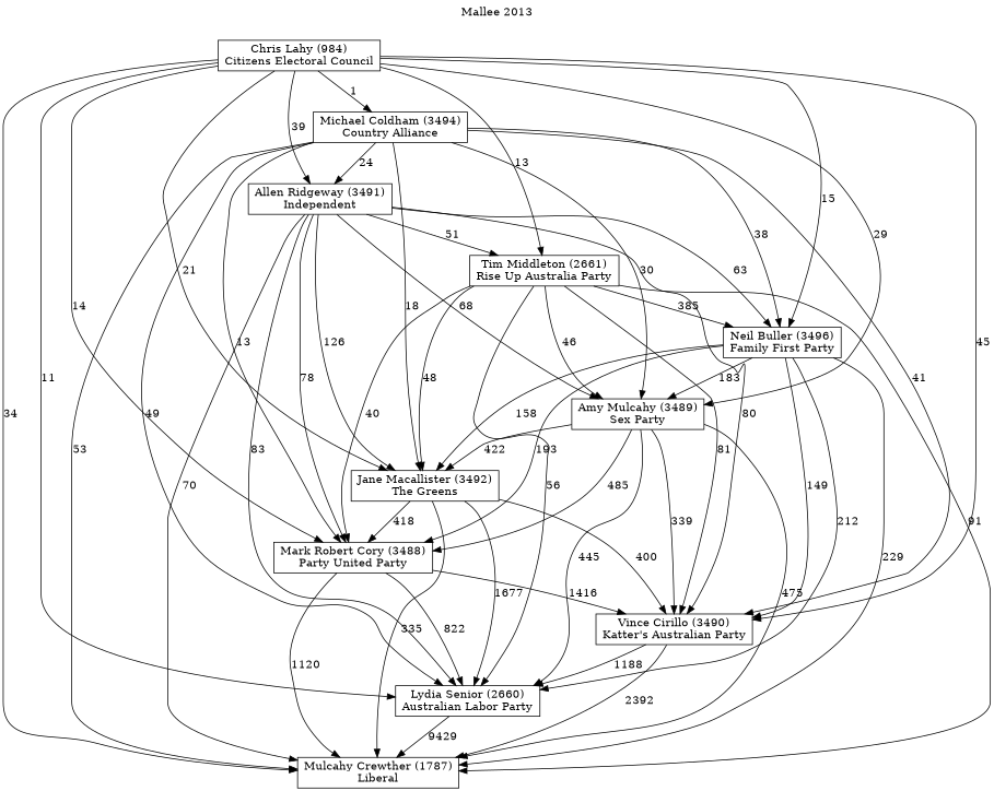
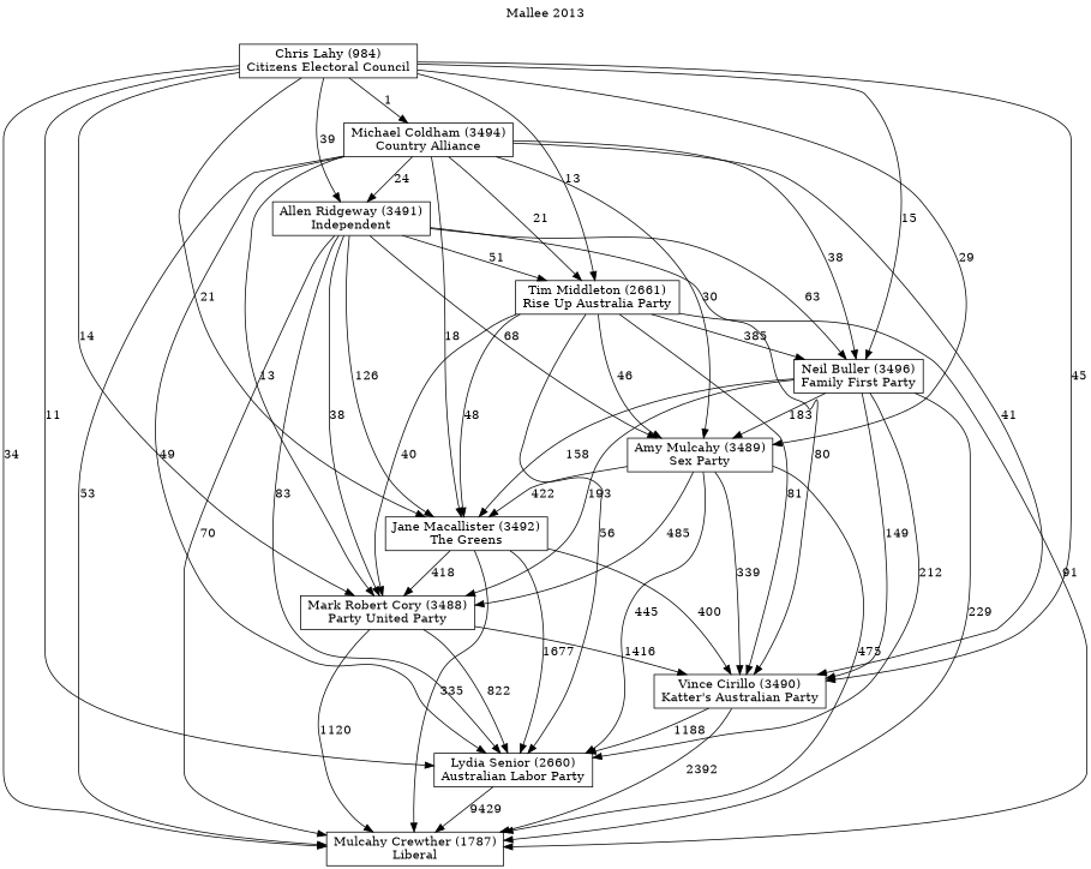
  digraph {
    label="Mallee 2013"
    labelloc=t
    mclimit=10
    node [shape=box]
    n1 [label="Mulcahy Crewther (1787)\nLiberal"]
    n2 [label="Lydia Senior (2660)\nAustralian Labor Party"]
    n3 [label="Vince Cirillo (3490)\nKatter's Australian Party"]
    n4 [label="Mark Robert Cory (3488)\nParty United Party"]
    n5 [label="Jane Macallister (3492)\nThe Greens"]
    n6 [label="Amy Mulcahy (3489)\nSex Party"]
    n7 [label="Neil Buller (3496)\nFamily First Party"]
    n8 [label="Tim Middleton (2661)\nRise Up Australia Party"]
    n9 [label="Allen Ridgeway (3491)\nIndependent"]
    n10 [label="Michael Coldham (3494)\nCountry Alliance"]
    n11 [label="Chris Lahy (984)\nCitizens Electoral Council"]
    n2 -> n1 [label=9429]
    n3 -> n1 [label=2392]
    n3 -> n2 [label=1188]
    n4 -> n1 [label=1120]
    n4 -> n2 [label=822]
    n4 -> n3 [label=1416]
    n5 -> n1 [label=335]
    n5 -> n2 [label=1677]
    n5 -> n3 [label=400]
    n5 -> n4 [label=418]
    n6 -> n1 [label=475]
    n6 -> n2 [label=445]
    n6 -> n3 [label=339]
    n6 -> n4 [label=485]
    n6 -> n5 [label=422]
    n7 -> n1 [label=229]
    n7 -> n2 [label=212]
    n7 -> n3 [label=149]
    n7 -> n4 [label=193]
    n7 -> n5 [label=158]
    n7 -> n6 [label=183]
    n8 -> n1 [label=91]
    n8 -> n2 [label=56]
    n8 -> n3 [label=81]
    n8 -> n4 [label=40]
    n8 -> n5 [label=48]
    n8 -> n6 [label=46]
    n8 -> n7 [label=385]
    n9 -> n1 [label=70]
    n9 -> n2 [label=83]
    n9 -> n3 [label=80]
-   n9 -> n4 [label=78]
+   n9 -> n4 [label=38]
    n9 -> n5 [label=126]
    n9 -> n6 [label=68]
    n9 -> n7 [label=63]
    n9 -> n8 [label=51]
    n10 -> n1 [label=53]
    n10 -> n2 [label=49]
    n10 -> n3 [label=41]
    n10 -> n4 [label=13]
    n10 -> n5 [label=18]
    n10 -> n6 [label=30]
    n10 -> n7 [label=38]
+   n10 -> n8 [label=21]
    n10 -> n9 [label=24]
    n11 -> n1 [label=34]
    n11 -> n2 [label=11]
    n11 -> n3 [label=45]
    n11 -> n4 [label=14]
    n11 -> n5 [label=21]
    n11 -> n6 [label=29]
    n11 -> n7 [label=15]
    n11 -> n8 [label=13]
    n11 -> n9 [label=39]
    n11 -> n10 [label=1]
  }
